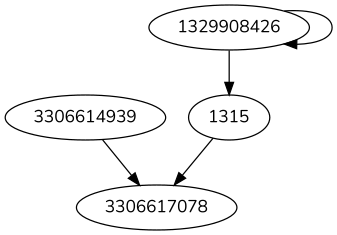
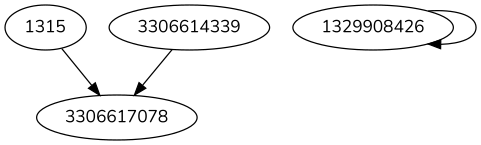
  digraph {
    fontname=Nunito
    node [fontname=Nunito]
    edge [fontname=Nunito]
    1315
    3306617078
    1329908426
-   3306614339 [label=3306614939]
+   3306614339
    1315 -> 3306617078
-   1329908426 -> 1315
    1329908426 -> 1329908426
    3306614339 -> 3306617078
  }
